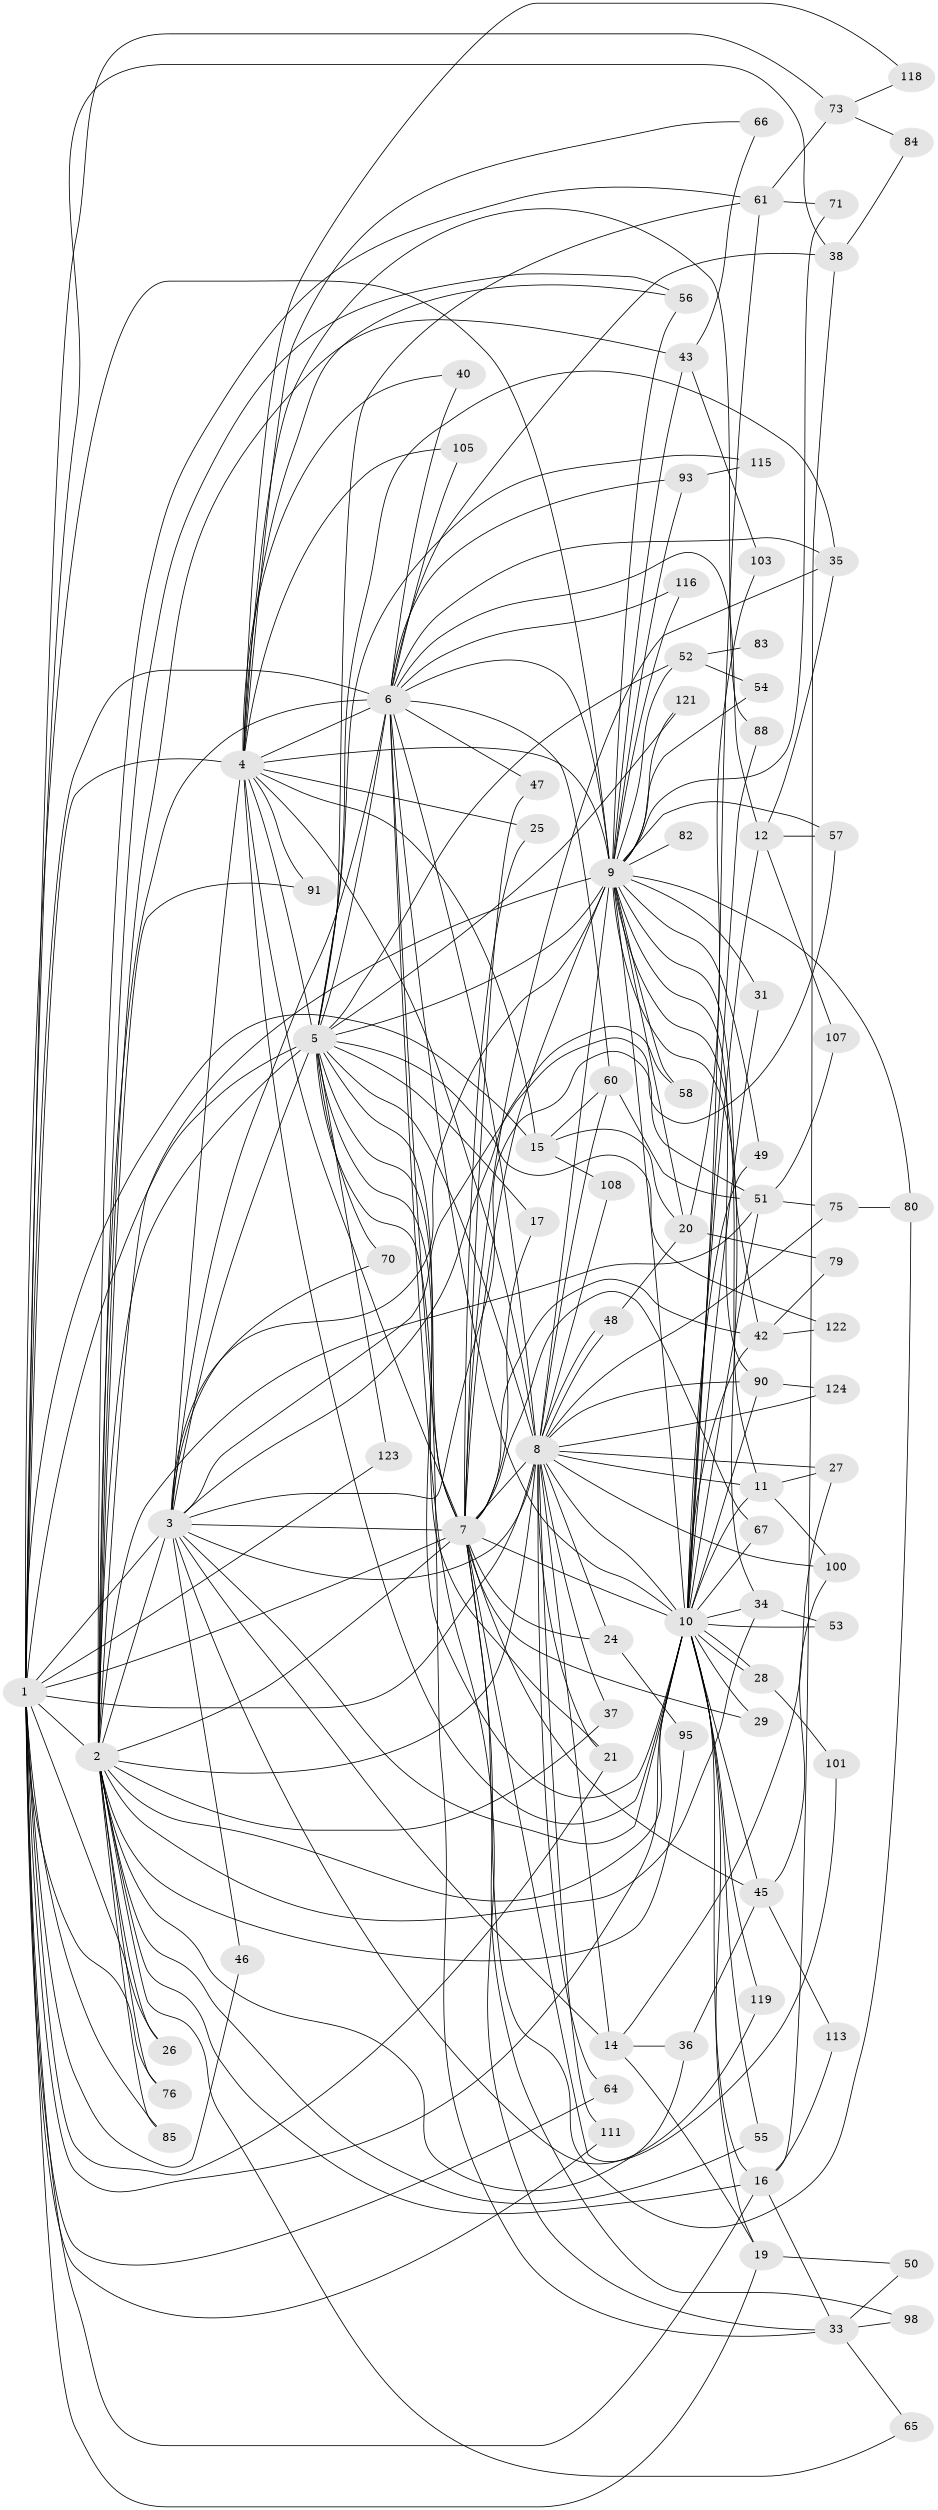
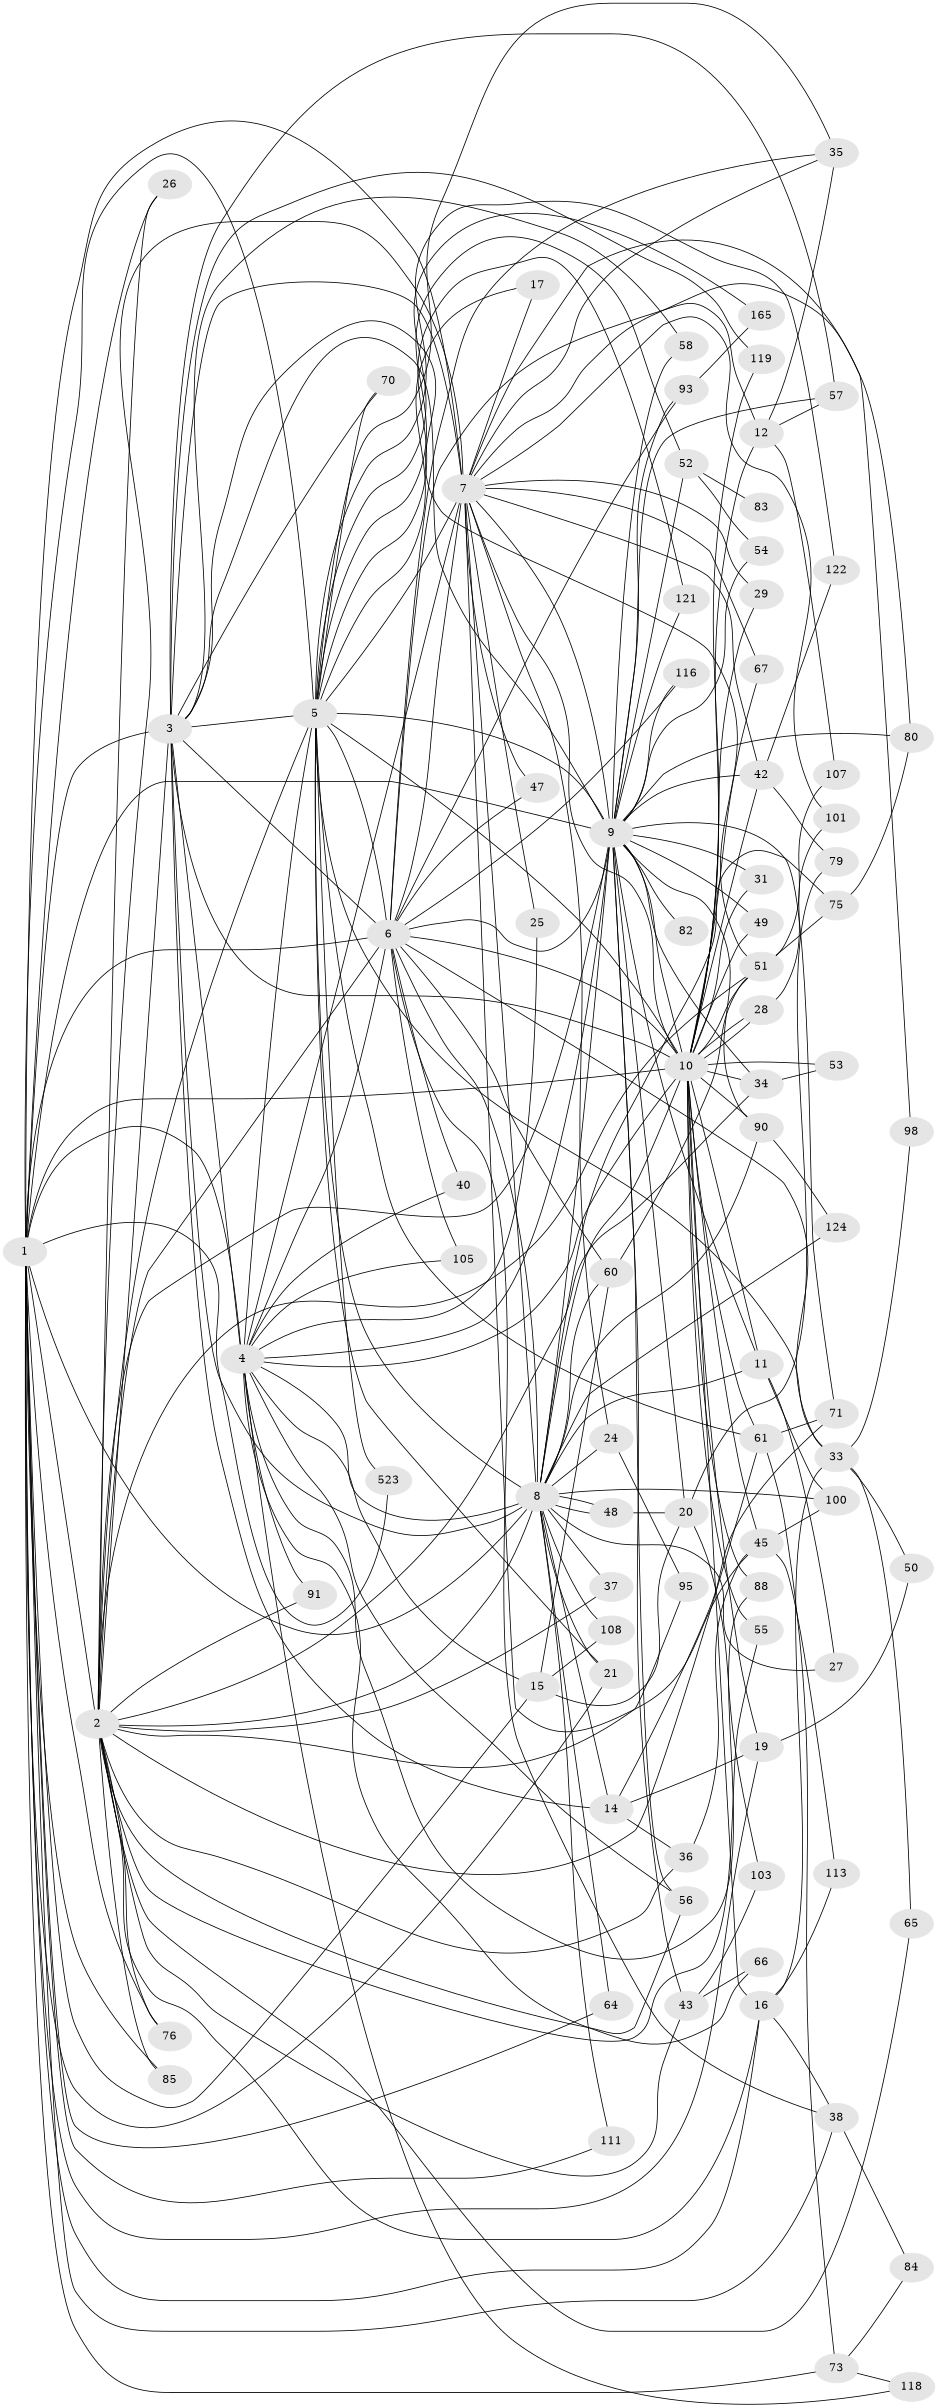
  graph {
    rankdir=LR
    node [color=gray90 style=filled]
    1 [super="+41"]
    2 [super="+18"]
    3 [super="+90"]
    4 [super="+69"]
    5 [super="+39"]
    6 [super="+94"]
    7 [super="+86"]
    8 [super="+109"]
    9 [super="+22"]
    10 [super="+62"]
    15
    16 [super="+104"]
    19 [super="+23"]
    21 [super="+77"]
    26
    38 [super="+74"]
-   46
    64
    73
    76
    85
    111
-   123
+   123 [label=523]
    34 [super="+72"]
    36 [super="+95"]
    37
    43
    51 [super="+92"]
    55
    56 [super="+89"]
    61 [super="+110"]
    65
    91
    n34 [label=95]
    14
    57 [super="+59"]
    58
    70
    119
    25
    40
    66
    88
    105
    118
    17 [super="+106"]
    33 [super="+60"]
    35 [super="+81"]
    52 [super="+112"]
-   115
+   115 [label=165]
    121
    122
    12 [super="+102"]
    n54 [label=60]
    47
    93
    116
    24
    29 [super="+117"]
    42 [super="+63"]
    45
    67
    80 [super="+96"]
    98
    101
    75 [super="+87"]
    11 [super="+13"]
    27 [super="+68"]
    48
    n70 [label=90 super="+120"]
    100 [super="+114"]
    108
    124
    20 [super="+32"]
    31
    49
    54
    71 [super="+78"]
    82
    28
    53
    113
    50
    84
    103
    107
    83
    79
    1 -- 2
    1 -- 3
    1 -- 4
    1 -- 5
    1 -- 6
    1 -- 7
    1 -- 8
    1 -- 9 [weight=3]
    1 -- 10
    1 -- 15
    1 -- 16
    1 -- 19
    1 -- 21
    1 -- 26
    1 -- 38
-   1 -- 46
    1 -- 64
    1 -- 73
    1 -- 76
    1 -- 85
    1 -- 111
    1 -- 123
    2 -- 3
    2 -- 5
    2 -- 6
    2 -- 7 [weight=2]
    2 -- 8
    2 -- 9
-   2 -- 10
    2 -- 16
    2 -- 26
    2 -- 76
    2 -- 85
    2 -- 34
    2 -- 36
    2 -- 37
    2 -- 43
    2 -- 51
    2 -- 55
    2 -- 56
    2 -- 61
    2 -- 65
    2 -- 91
    2 -- n34
    3 -- 4
    3 -- 5
    3 -- 6
    3 -- 7
    3 -- 8
    3 -- 9
    3 -- 10 [weight=2]
-   3 -- 46
    3 -- 51
    3 -- 14
    3 -- 57
    3 -- 58
    3 -- 70
    3 -- 119
    4 -- 5 [weight=2]
    4 -- 6
    4 -- 7
    4 -- 8 [weight=2]
    4 -- 9
    4 -- 10
    4 -- 15
    4 -- 56 [weight=2]
    4 -- 91
    4 -- 25
    4 -- 40
    4 -- 66
    4 -- 88
    4 -- 105
    4 -- 118
    5 -- 6
    5 -- 7
    5 -- 8
    5 -- 9
    5 -- 10
    5 -- 21
    5 -- 123
    5 -- 61
    5 -- 70
    5 -- 17
    5 -- 33
    5 -- 35
    5 -- 52
    5 -- 115
    5 -- 121
    5 -- 122
    6 -- 7
    6 -- 8
    6 -- 9
    6 -- 10
    6 -- 38
    6 -- 40
    6 -- 105
    6 -- 33
    6 -- 35
    6 -- 12
    6 -- n54
    6 -- 47
    6 -- 93
    6 -- 116
    7 -- 8
    7 -- 9
    7 -- 10
    7 -- 25
    7 -- 17 [weight=2]
    7 -- 35
    7 -- 47
    7 -- 24
    7 -- 29 [weight=2]
    7 -- 42
    7 -- 45
    7 -- 67
    7 -- 80
    7 -- 98
    7 -- 101
    8 -- 9
    8 -- 10
    8 -- 21
    8 -- 64
    8 -- 111
    8 -- 37
    8 -- 14
    8 -- n54
    8 -- 24
    8 -- 75
    8 -- 11
    8 -- 27 [weight=2]
    8 -- 48
    8 -- 48
    8 -- n70
    8 -- 100
    8 -- 108
    8 -- 124
    9 -- 10
    9 -- 34
    9 -- 43
    9 -- 56
    9 -- 57
    9 -- 58
    9 -- 52 [weight=2]
    9 -- 121
    9 -- 93
    9 -- 116
    9 -- 42
    9 -- 80
    9 -- 11
    9 -- n70
    9 -- 20
    9 -- 31
    9 -- 49
    9 -- 54
    9 -- 71
    9 -- 82 [weight=2]
    10 -- 16
    10 -- 19
    10 -- 34
    10 -- 51
    10 -- 55
    10 -- 61
    10 -- 119
    10 -- 88
    10 -- 12
    10 -- 29
    10 -- 42
    10 -- 45
    10 -- 67
    10 -- 11
    10 -- n70
    10 -- 31
    10 -- 49
    10 -- 28
    10 -- 28
    10 -- 53
    15 -- n54
    15 -- 108
    15 -- 20
    16 -- 38
    16 -- 33
    16 -- 113
    19 -- 50
    38 -- 84
    73 -- 118
    73 -- 84
    34 -- 53
    36 -- 45
    43 -- 66
    43 -- 103
    51 -- 75
    51 -- 107
    61 -- 73
    61 -- 71
    14 -- 19
    14 -- 36
-   14 -- 27
+   14 -- 71
    33 -- 65
    33 -- 98
    33 -- 50
    52 -- 54
    52 -- 83
    12 -- 57
    12 -- 35
    12 -- 107
    n54 -- 51
    93 -- 115
    24 -- n34
    42 -- 122
    42 -- 79
    45 -- 100
    45 -- 113
    75 -- 80
    11 -- 27
    11 -- 100
    48 -- 20
    n70 -- 124
    20 -- 103
    20 -- 79
    28 -- 101
  }
